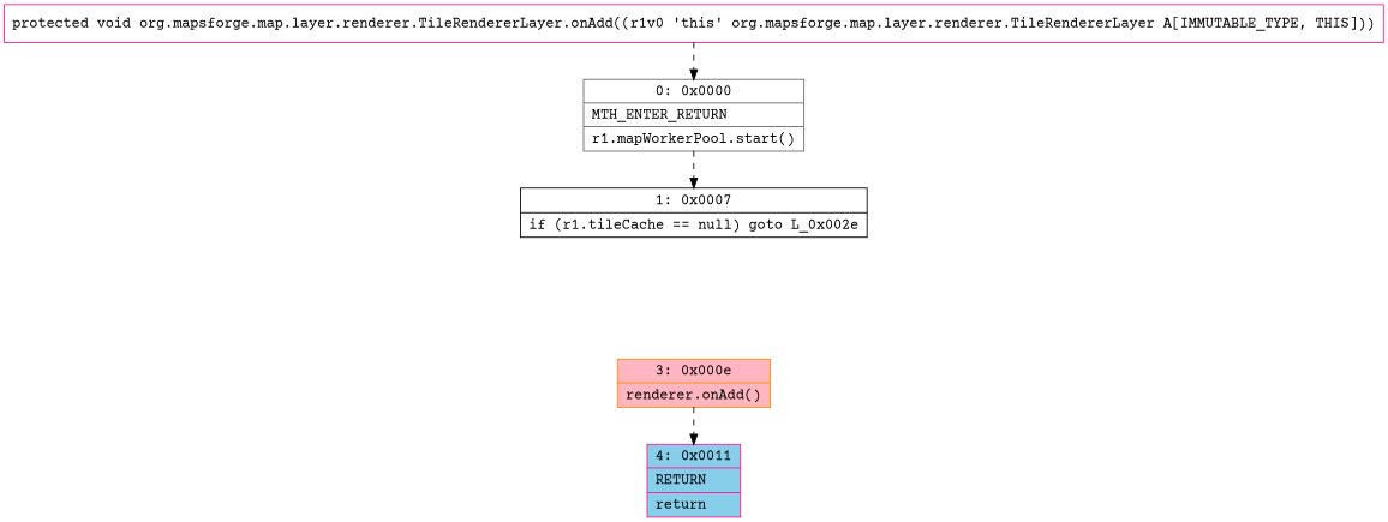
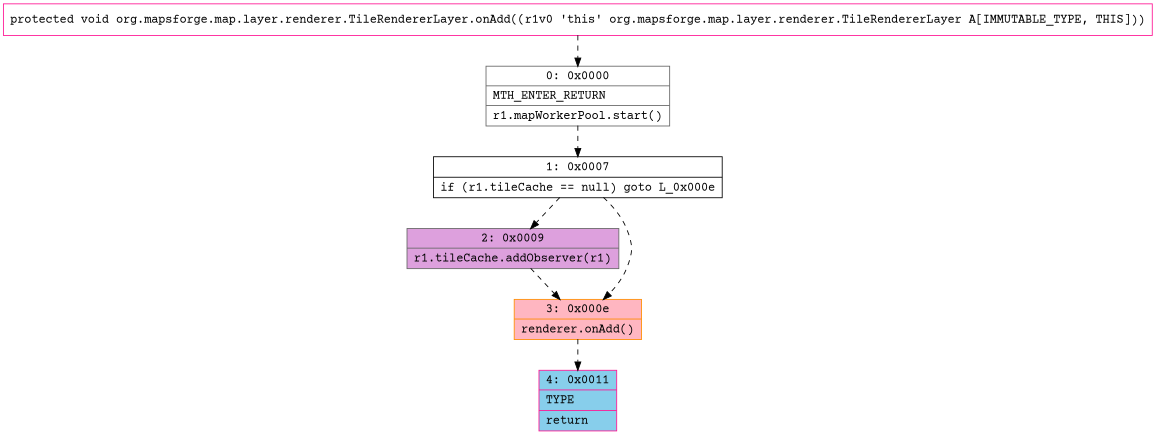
  digraph {
    fontname="Courier Prime"
    node [color=gray40 fillcolor=white fontname="Courier Prime" shape=record style=filled]
    edge [fontname="Courier Prime" style=dashed]
    n1 [label="{0\:\ 0x0000|MTH_ENTER_RETURN\l|r1.mapWorkerPool.start()\l}"]
-   n2 [color=black label="{1\:\ 0x0007|if (r1.tileCache == null) goto L_0x002e\l}"]
+   n2 [color=black label="{1\:\ 0x0007|if (r1.tileCache == null) goto L_0x000e\l}"]
+   n3 [fillcolor=plum label="{2\:\ 0x0009|r1.tileCache.addObserver(r1)\l}"]
    n4 [color=darkorange fillcolor=lightpink label="{3\:\ 0x000e|renderer.onAdd()\l}"]
-   n5 [color=deeppink fillcolor=skyblue label="{4\:\ 0x0011|RETURN\l|return\l}"]
+   n5 [color=deeppink fillcolor=skyblue label="{4\:\ 0x0011|TYPE\l|return\l}"]
    n6 [color=deeppink label="{protected void org.mapsforge.map.layer.renderer.TileRendererLayer.onAdd((r1v0 'this' org.mapsforge.map.layer.renderer.TileRendererLayer A[IMMUTABLE_TYPE, THIS])) }"]
    n1 -> n2
+   n2 -> n3
+   n2 -> n4
+   n3 -> n4
    n4 -> n5
    n6 -> n1
  }
